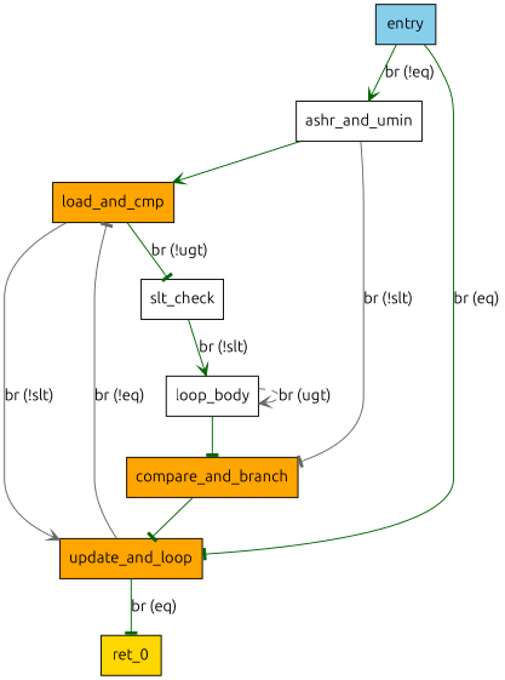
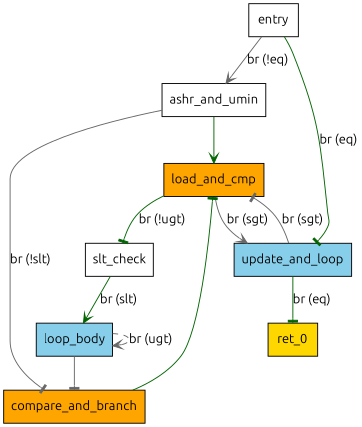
  digraph {
    fontname=Ubuntu
    node [fillcolor=white fontname=Ubuntu shape=box style=filled]
    edge [arrowhead=tee color=darkgreen fontname=Ubuntu]
-   n1 [fillcolor=skyblue label=entry]
+   n1 [label=entry]
    n2 [label=ashr_and_umin]
-   n3 [fillcolor=orange label=update_and_loop]
+   n3 [fillcolor=skyblue label=update_and_loop]
    n4 [fillcolor=gold label=ret_0]
    n5 [fillcolor=orange label=load_and_cmp]
    n6 [fillcolor=orange label=compare_and_branch]
    n7 [label=slt_check]
-   n8 [label=loop_body]
-   n1 -> n2 [arrowhead=vee label="br (!eq)"]
+   n8 [fillcolor=skyblue label=loop_body]
+   n1 -> n2 [arrowhead=vee color=gray40 label="br (!eq)"]
    n1 -> n3 [label="br (eq)"]
    n2 -> n5 [arrowhead=vee]
    n2 -> n6 [color=gray40 label="br (!slt)"]
    n3 -> n4 [label="br (eq)"]
-   n3 -> n5 [color=gray40 label="br (!eq)"]
-   n5 -> n3 [arrowhead=vee color=gray40 label="br (!slt)"]
+   n3 -> n5 [color=gray40 label="br (sgt)"]
+   n5 -> n3 [arrowhead=vee color=gray40 label="br (sgt)"]
    n5 -> n7 [label="br (!ugt)"]
-   n6 -> n3
-   n7 -> n8 [arrowhead=vee label="br (!slt)"]
-   n8 -> n6
+   n6 -> n5
+   n7 -> n8 [arrowhead=vee label="br (slt)"]
+   n8 -> n6 [color=gray40]
    n8 -> n8 [arrowhead=vee color=gray40 label="br (ugt)" style=dashed]
  }
